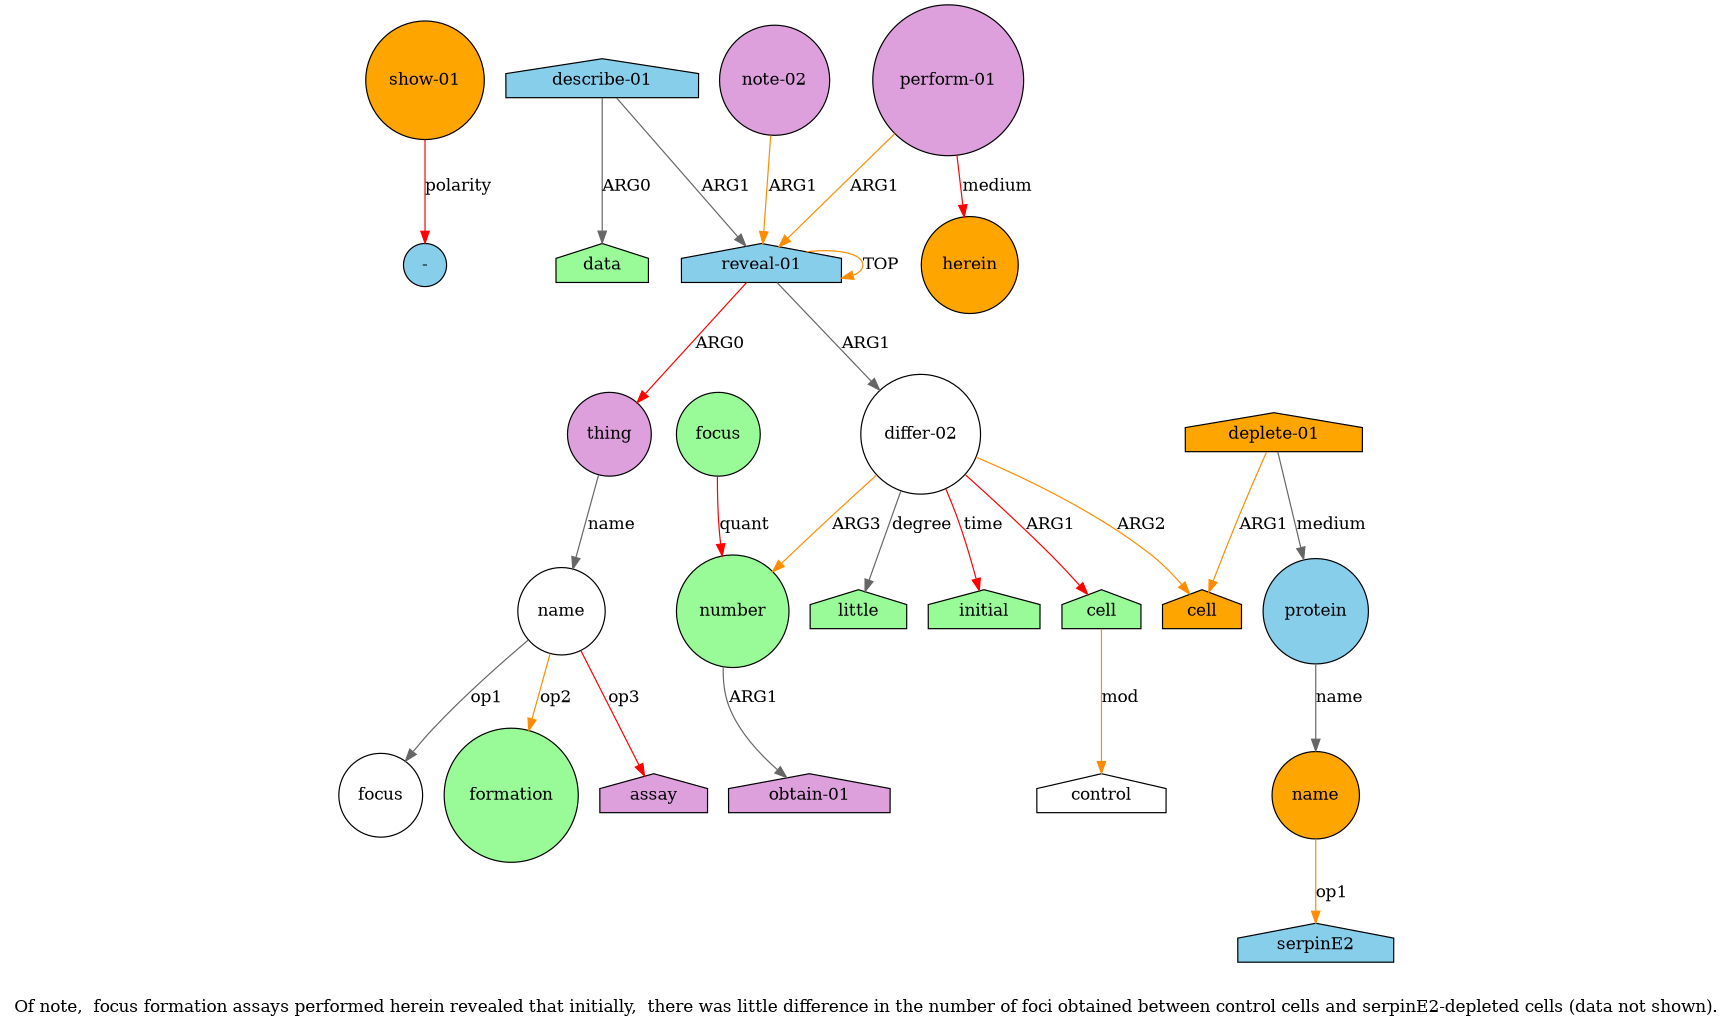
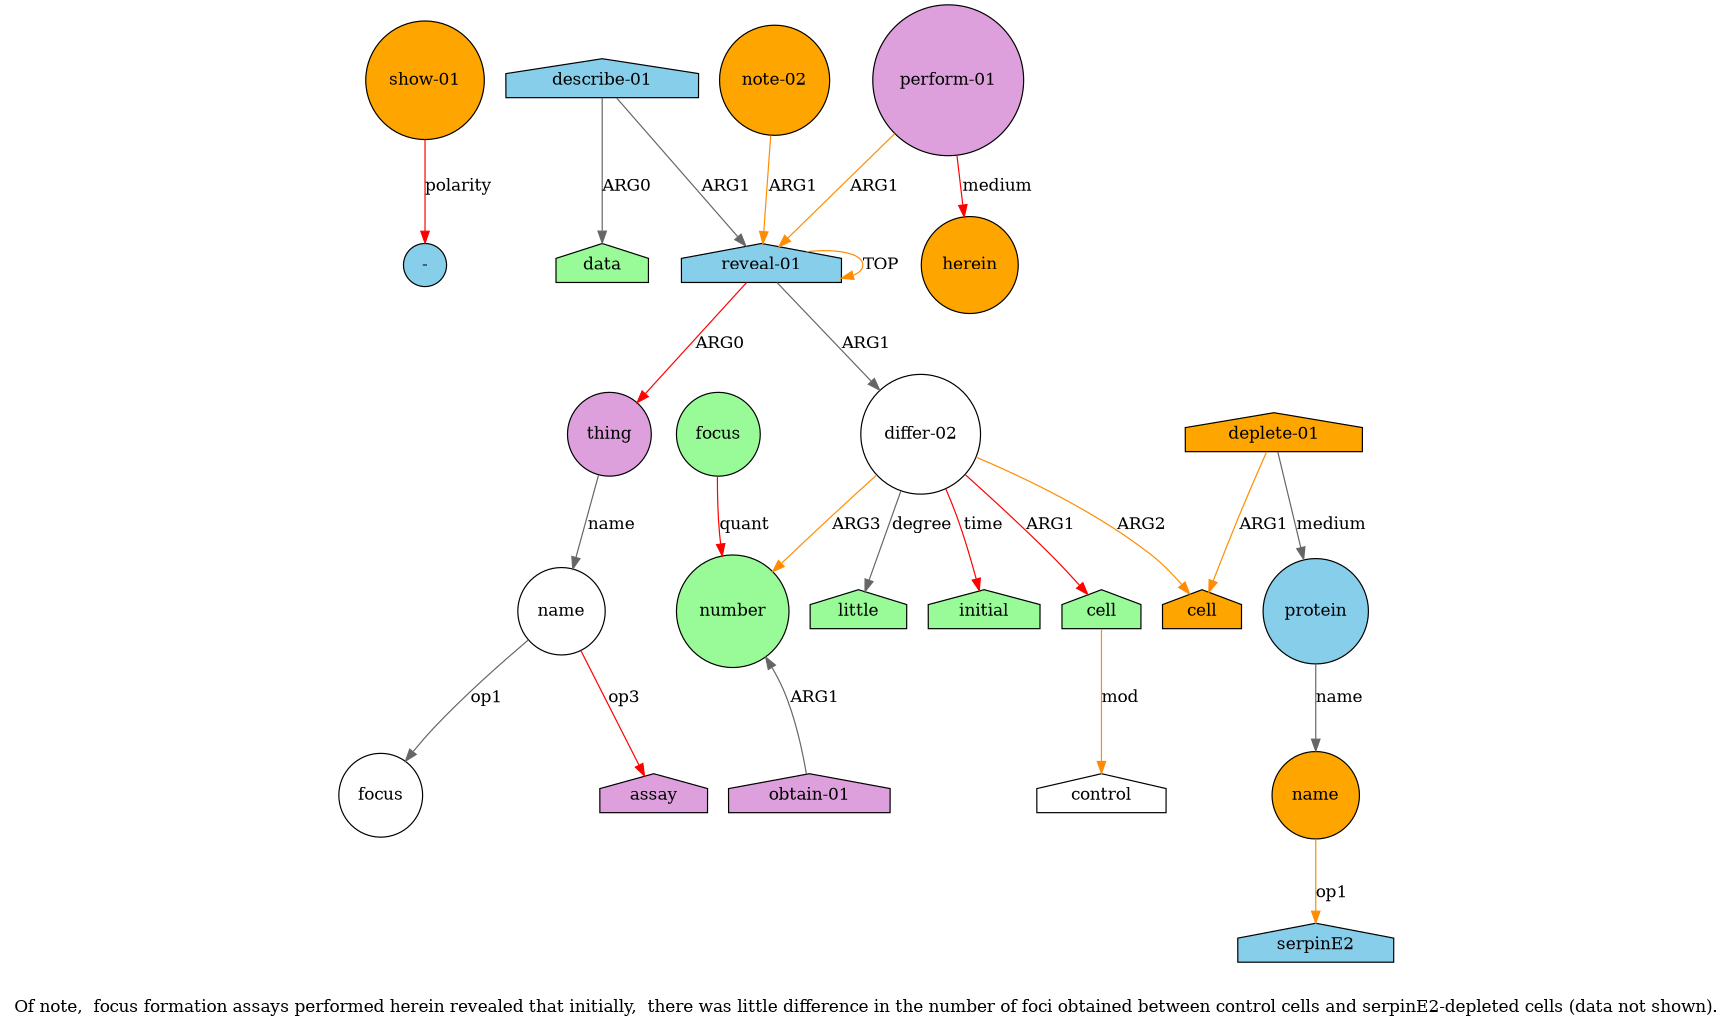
  digraph {
    fontname="DejaVu Serif"
    label="Of note,  focus formation assays performed herein revealed that initially,  there was little difference in the number of foci obtained between control cells and serpinE2-depleted cells (data not shown)."
    node [color=black fillcolor=palegreen fontname="DejaVu Serif" gold_ind=-1 gold_label=focus shape=circle style=filled test_ind=-1 test_label=focus]
    edge [color=gray40 fontname="DejaVu Serif" gold_label=ARG1 test_label=ARG1]
    n1 [fillcolor=orange gold_ind=20 gold_label="show-01" label="show-01" test_ind=20 test_label="show-01"]
    n2 [fillcolor=skyblue gold_label="-" label="-" test_label="-"]
    n3 [gold_ind=19 gold_label=data label=data shape=house test_ind=19 test_label=data]
    n4 [fillcolor=plum gold_label=assay label=assay shape=house test_label=assay]
    n5 [fillcolor=white label=focus]
    n6 [fillcolor=skyblue gold_label=serpinE2 label=serpinE2 shape=house test_label=serpinE2]
    n7 [gold_ind=15 gold_label=little label=little shape=house test_ind=15 test_label=little]
    n8 [fillcolor=plum gold_ind=14 gold_label="obtain-01" label="obtain-01" shape=house test_ind=14 test_label="obtain-01"]
    n9 [gold_ind=12 gold_label=number label=number test_ind=12 test_label=number]
-   n10 [fillcolor=plum gold_ind=17 gold_label="note-02" label="note-02" test_ind=17 test_label="note-02"]
+   n10 [fillcolor=orange gold_ind=17 gold_label="note-02" label="note-02" test_ind=17 test_label="note-02"]
    n11 [fillcolor=skyblue gold_ind=0 gold_label="reveal-01" label="reveal-01" shape=house test_ind=0 test_label="reveal-01"]
    n12 [fillcolor=plum gold_ind=1 gold_label=thing label=thing test_ind=1 test_label=thing]
    n13 [fillcolor=white gold_ind=5 gold_label="differ-02" label="differ-02" test_ind=5 test_label="differ-02"]
    n14 [fillcolor=white gold_ind=2 gold_label=name label=name test_ind=2 test_label=name]
    n15 [gold_ind=16 gold_label=initial label=initial shape=house test_ind=16 test_label=initial]
    n16 [gold_ind=6 gold_label=cell label=cell shape=house test_ind=6 test_label=cell]
    n17 [fillcolor=orange gold_ind=8 gold_label=cell label=cell shape=house test_ind=8 test_label=cell]
    n18 [fillcolor=orange gold_ind=11 gold_label=name label=name test_ind=11 test_label=name]
    n19 [fillcolor=skyblue gold_ind=10 gold_label=protein label=protein test_ind=10 test_label=protein]
    n20 [gold_ind=13 label=focus test_ind=13]
    n21 [fillcolor=skyblue gold_ind=18 gold_label="describe-01" label="describe-01" shape=house test_ind=18 test_label="describe-01"]
-   n22 [gold_label=formation label=formation test_label=formation]
    n23 [fillcolor=white gold_ind=7 gold_label=control label=control shape=house test_ind=7 test_label=control]
    n24 [fillcolor=plum gold_ind=3 gold_label="perform-01" label="perform-01" test_ind=3 test_label="perform-01"]
    n25 [fillcolor=orange gold_ind=4 gold_label=herein label=herein test_ind=4 test_label=herein]
    n26 [fillcolor=orange gold_ind=9 gold_label="deplete-01" label="deplete-01" shape=house test_ind=9 test_label="deplete-01"]
    n1 -> n2 [color=red gold_label=polarity label=polarity test_label=polarity]
-   n9 -> n8 [label=ARG1]
+   n8 -> n9 [label=ARG1]
    n10 -> n11 [color=darkorange label=ARG1]
    n11 -> n11 [color=darkorange gold_label=TOP label=TOP test_label=TOP]
    n11 -> n12 [color=red gold_label=ARG0 label=ARG0 test_label=ARG0]
    n11 -> n13 [label=ARG1]
    n12 -> n14 [gold_label=name label=name test_label=name]
    n13 -> n7 [gold_label=degree label=degree test_label=degree]
    n13 -> n9 [color=darkorange gold_label=ARG3 label=ARG3 test_label=ARG3]
    n13 -> n15 [color=red gold_label=time label=time test_label=time]
    n13 -> n16 [color=red label=ARG1]
    n13 -> n17 [color=darkorange gold_label=ARG2 label=ARG2 test_label=ARG2]
    n14 -> n4 [color=red gold_label=op3 label=op3 test_label=op3]
    n14 -> n5 [gold_label=op1 label=op1 test_label=op1]
-   n14 -> n22 [color=darkorange gold_label=op2 label=op2 test_label=op2]
    n16 -> n23 [color=darkorange gold_label=mod label=mod test_label=mod]
    n18 -> n6 [color=darkorange gold_label=op1 label=op1 test_label=op1]
    n19 -> n18 [gold_label=name label=name test_label=name]
    n20 -> n9 [color=red gold_label=quant label=quant test_label=quant]
    n21 -> n3 [gold_label=ARG0 label=ARG0 test_label=ARG0]
    n21 -> n11 [label=ARG1]
    n24 -> n11 [color=darkorange label=ARG1]
    n24 -> n25 [color=red gold_label=medium label=medium test_label=medium]
    n26 -> n17 [color=darkorange label=ARG1]
    n26 -> n19 [gold_label=ARG2 label=medium test_label=ARG2]
  }
